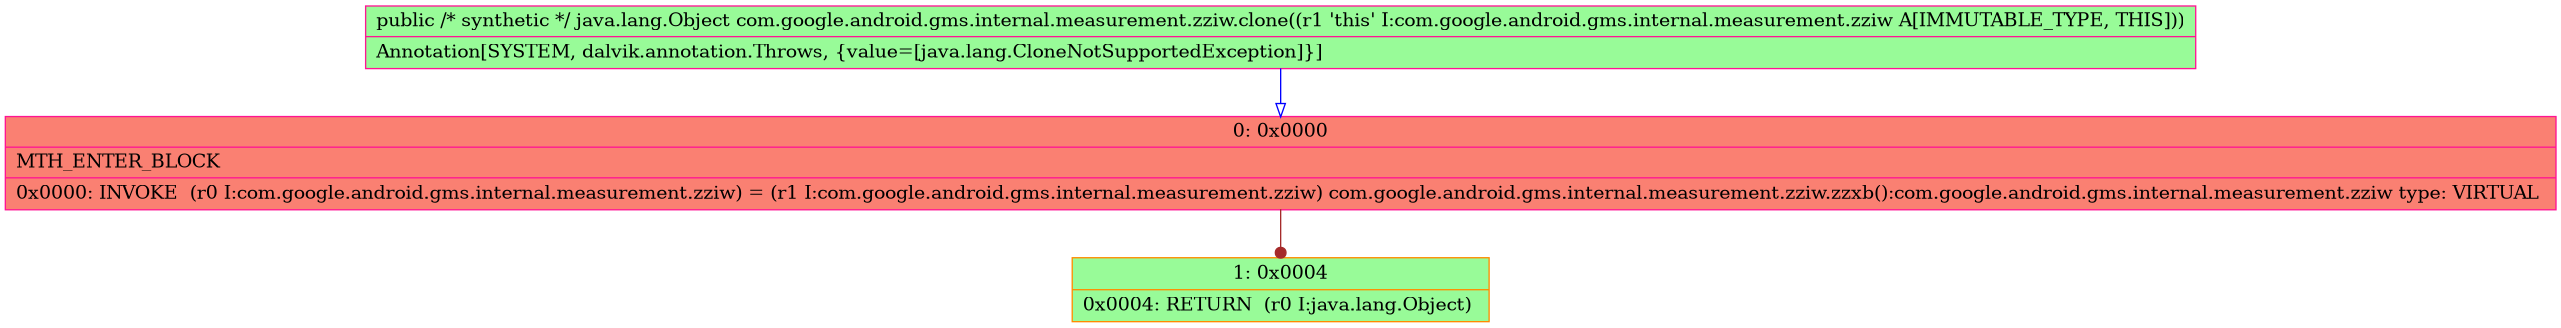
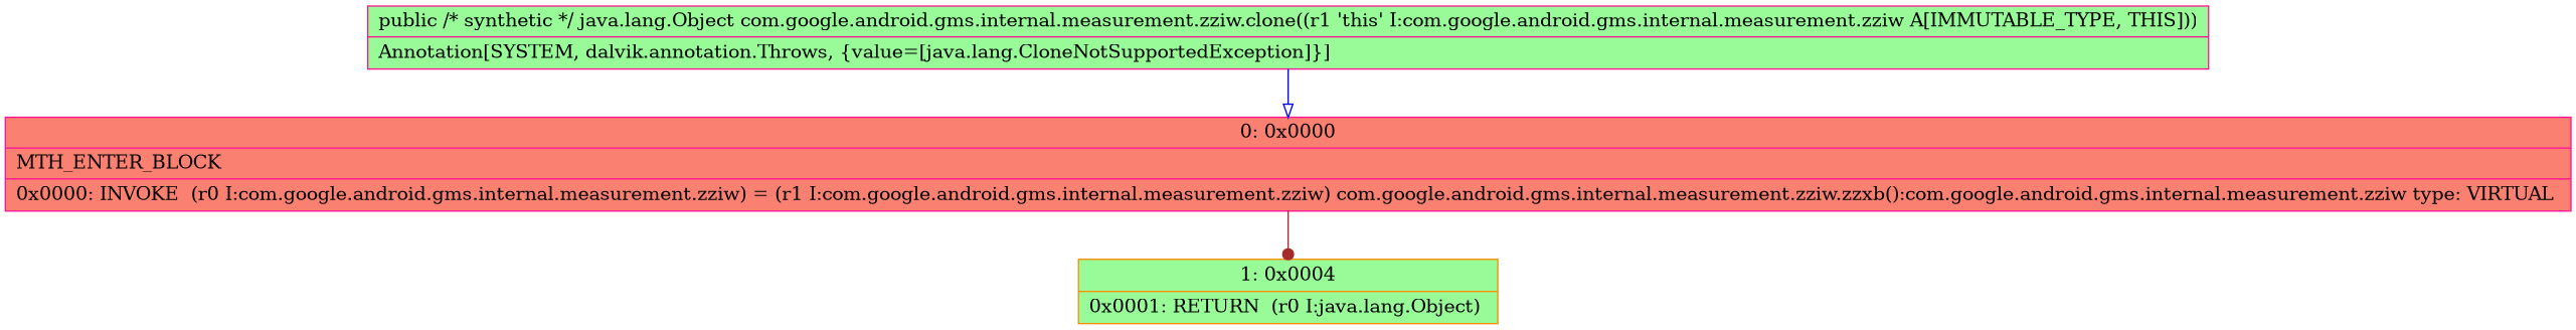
  digraph {
    fontname="DejaVu Serif"
    node [shape=record style=filled fillcolor=palegreen color=deeppink fontname="DejaVu Serif"]
    edge [fontname="DejaVu Serif"]
    n1 [label="{0\:\ 0x0000|MTH_ENTER_BLOCK\l|0x0000: INVOKE  (r0 I:com.google.android.gms.internal.measurement.zziw) = (r1 I:com.google.android.gms.internal.measurement.zziw) com.google.android.gms.internal.measurement.zziw.zzxb():com.google.android.gms.internal.measurement.zziw type: VIRTUAL \l}" fillcolor=salmon]
-   n2 [label="{1\:\ 0x0004|0x0004: RETURN  (r0 I:java.lang.Object) \l}" color=darkorange]
+   n2 [label="{1\:\ 0x0004|0x0001: RETURN  (r0 I:java.lang.Object) \l}" color=darkorange]
    n3 [label="{public \/* synthetic *\/ java.lang.Object com.google.android.gms.internal.measurement.zziw.clone((r1 'this' I:com.google.android.gms.internal.measurement.zziw A[IMMUTABLE_TYPE, THIS]))  | Annotation[SYSTEM, dalvik.annotation.Throws, \{value=[java.lang.CloneNotSupportedException]\}]\l}"]
    n1 -> n2 [color=brown arrowhead=dot]
    n3 -> n1 [color=blue arrowhead=onormal]
  }
